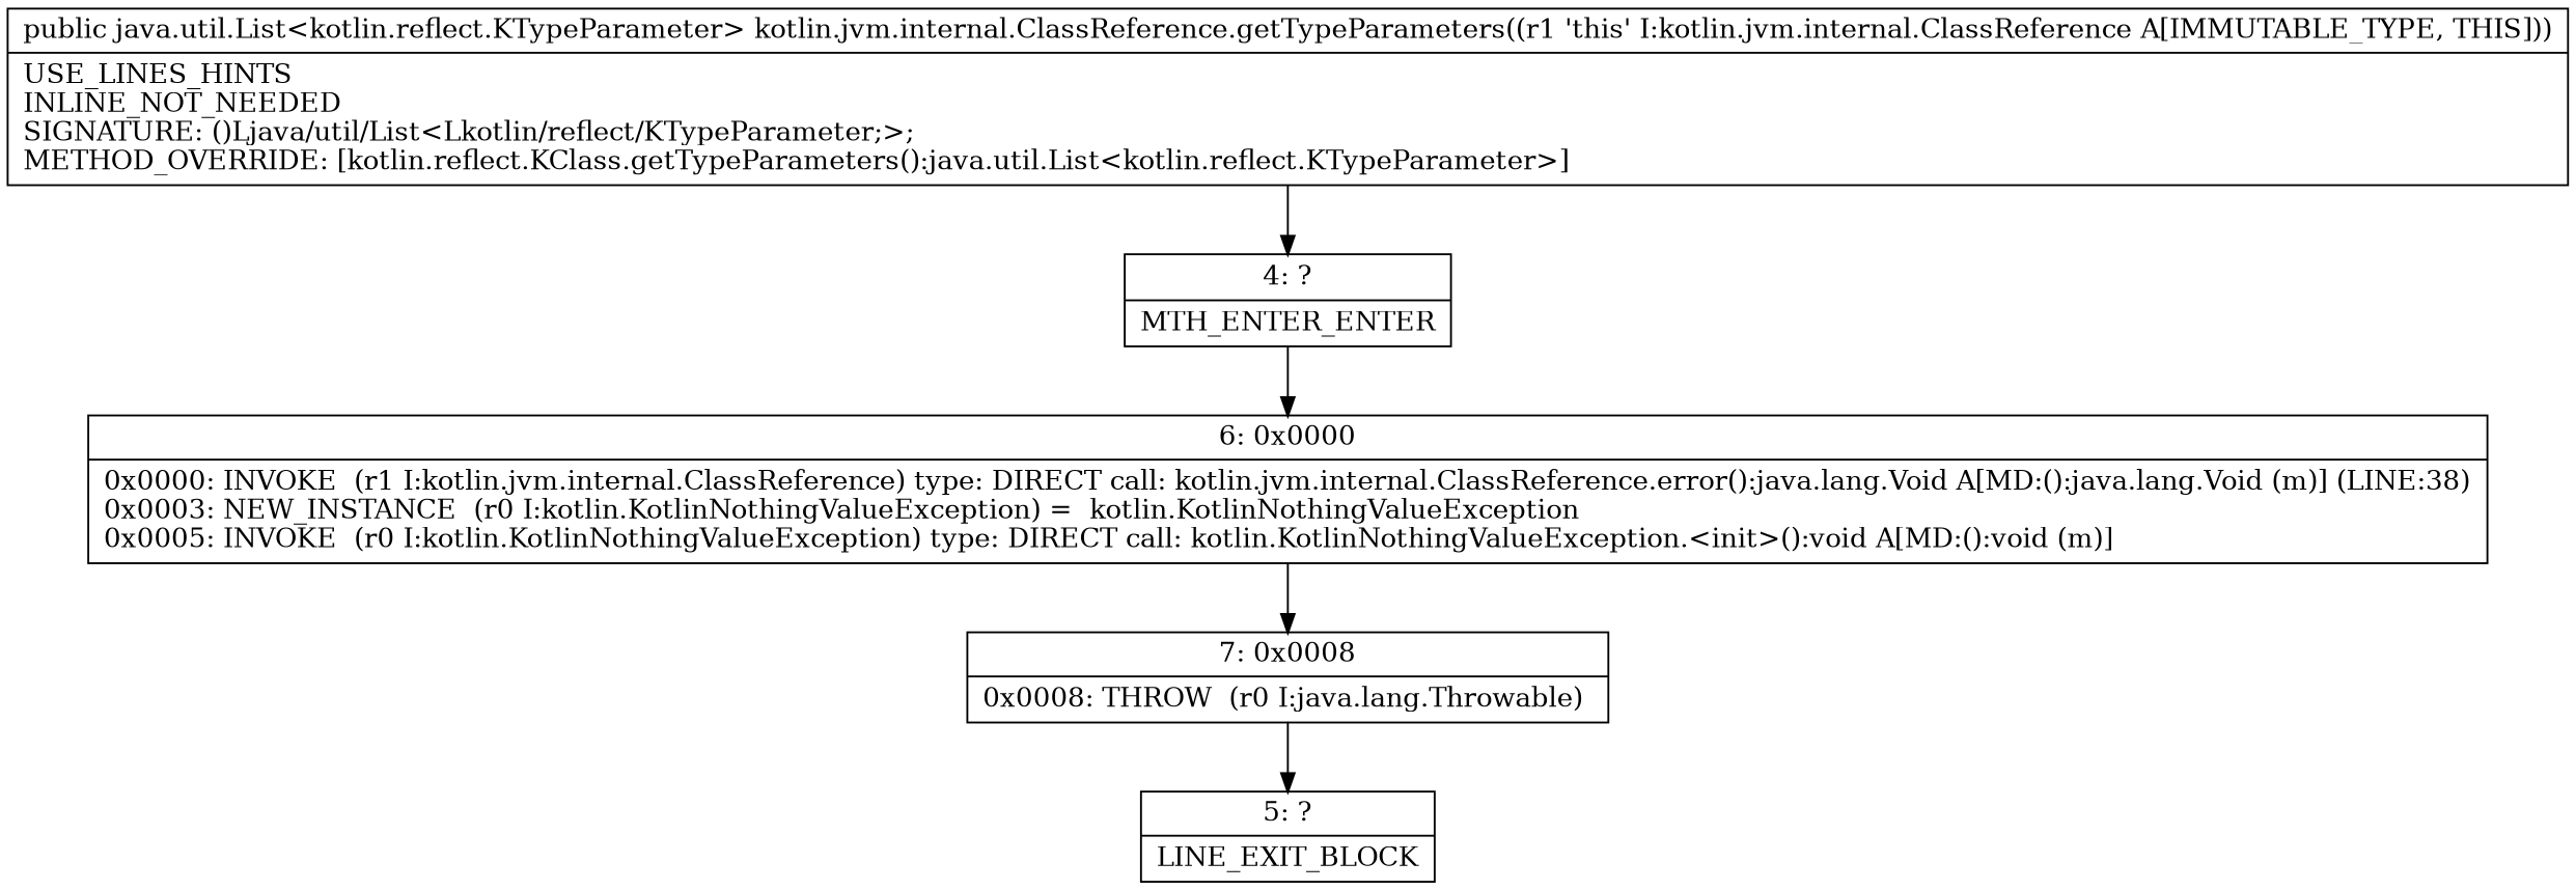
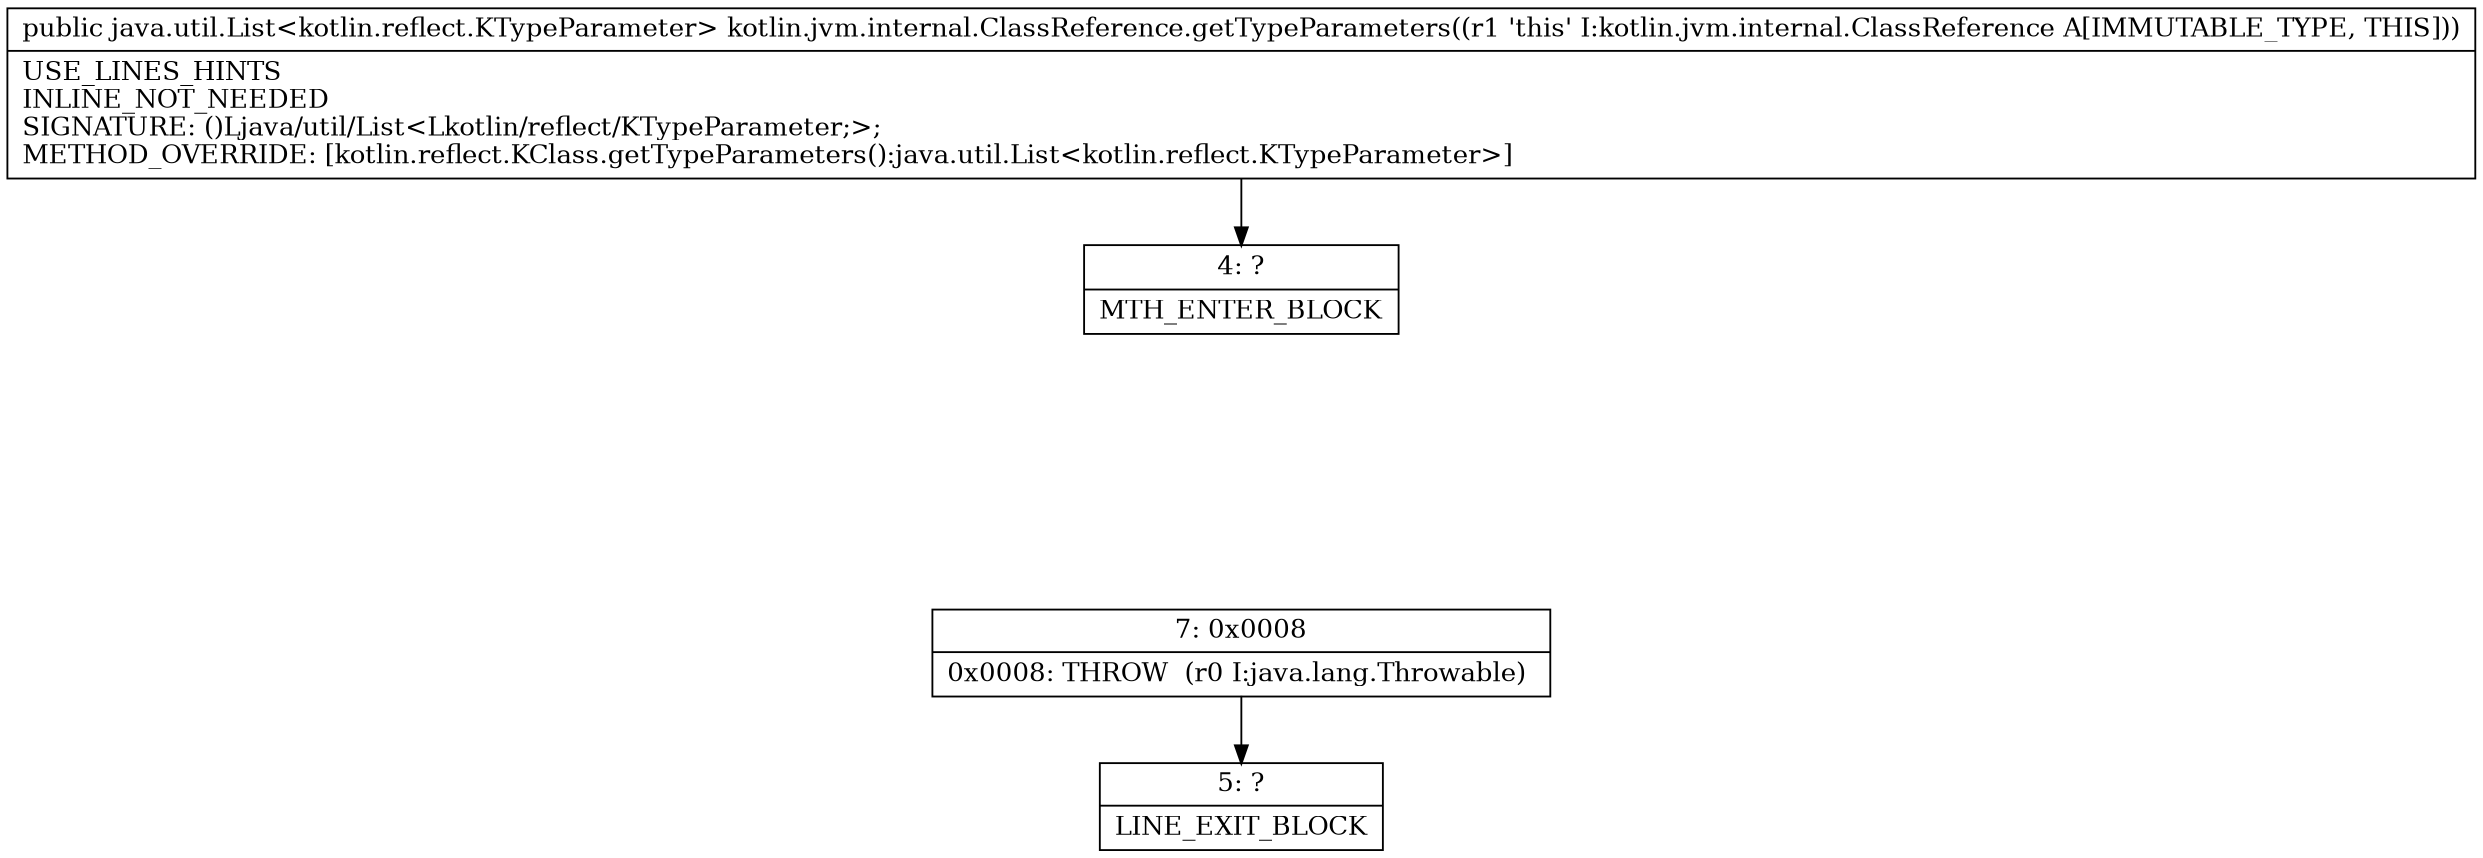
  digraph {
    node [shape=record]
-   n1 [label="{4\:\ ?|MTH_ENTER_ENTER\l}"]
-   n2 [label="{6\:\ 0x0000|0x0000: INVOKE  (r1 I:kotlin.jvm.internal.ClassReference) type: DIRECT call: kotlin.jvm.internal.ClassReference.error():java.lang.Void A[MD:():java.lang.Void (m)] (LINE:38)\l0x0003: NEW_INSTANCE  (r0 I:kotlin.KotlinNothingValueException) =  kotlin.KotlinNothingValueException \l0x0005: INVOKE  (r0 I:kotlin.KotlinNothingValueException) type: DIRECT call: kotlin.KotlinNothingValueException.\<init\>():void A[MD:():void (m)]\l}"]
+   n1 [label="{4\:\ ?|MTH_ENTER_BLOCK\l}"]
    n3 [label="{7\:\ 0x0008|0x0008: THROW  (r0 I:java.lang.Throwable) \l}"]
    n4 [label="{5\:\ ?|LINE_EXIT_BLOCK\l}"]
    n5 [label="{public java.util.List\<kotlin.reflect.KTypeParameter\> kotlin.jvm.internal.ClassReference.getTypeParameters((r1 'this' I:kotlin.jvm.internal.ClassReference A[IMMUTABLE_TYPE, THIS]))  | USE_LINES_HINTS\lINLINE_NOT_NEEDED\lSIGNATURE: ()Ljava\/util\/List\<Lkotlin\/reflect\/KTypeParameter;\>;\lMETHOD_OVERRIDE: [kotlin.reflect.KClass.getTypeParameters():java.util.List\<kotlin.reflect.KTypeParameter\>]\l}"]
-   n1 -> n2
-   n2 -> n3
    n3 -> n4
    n5 -> n1
  }
